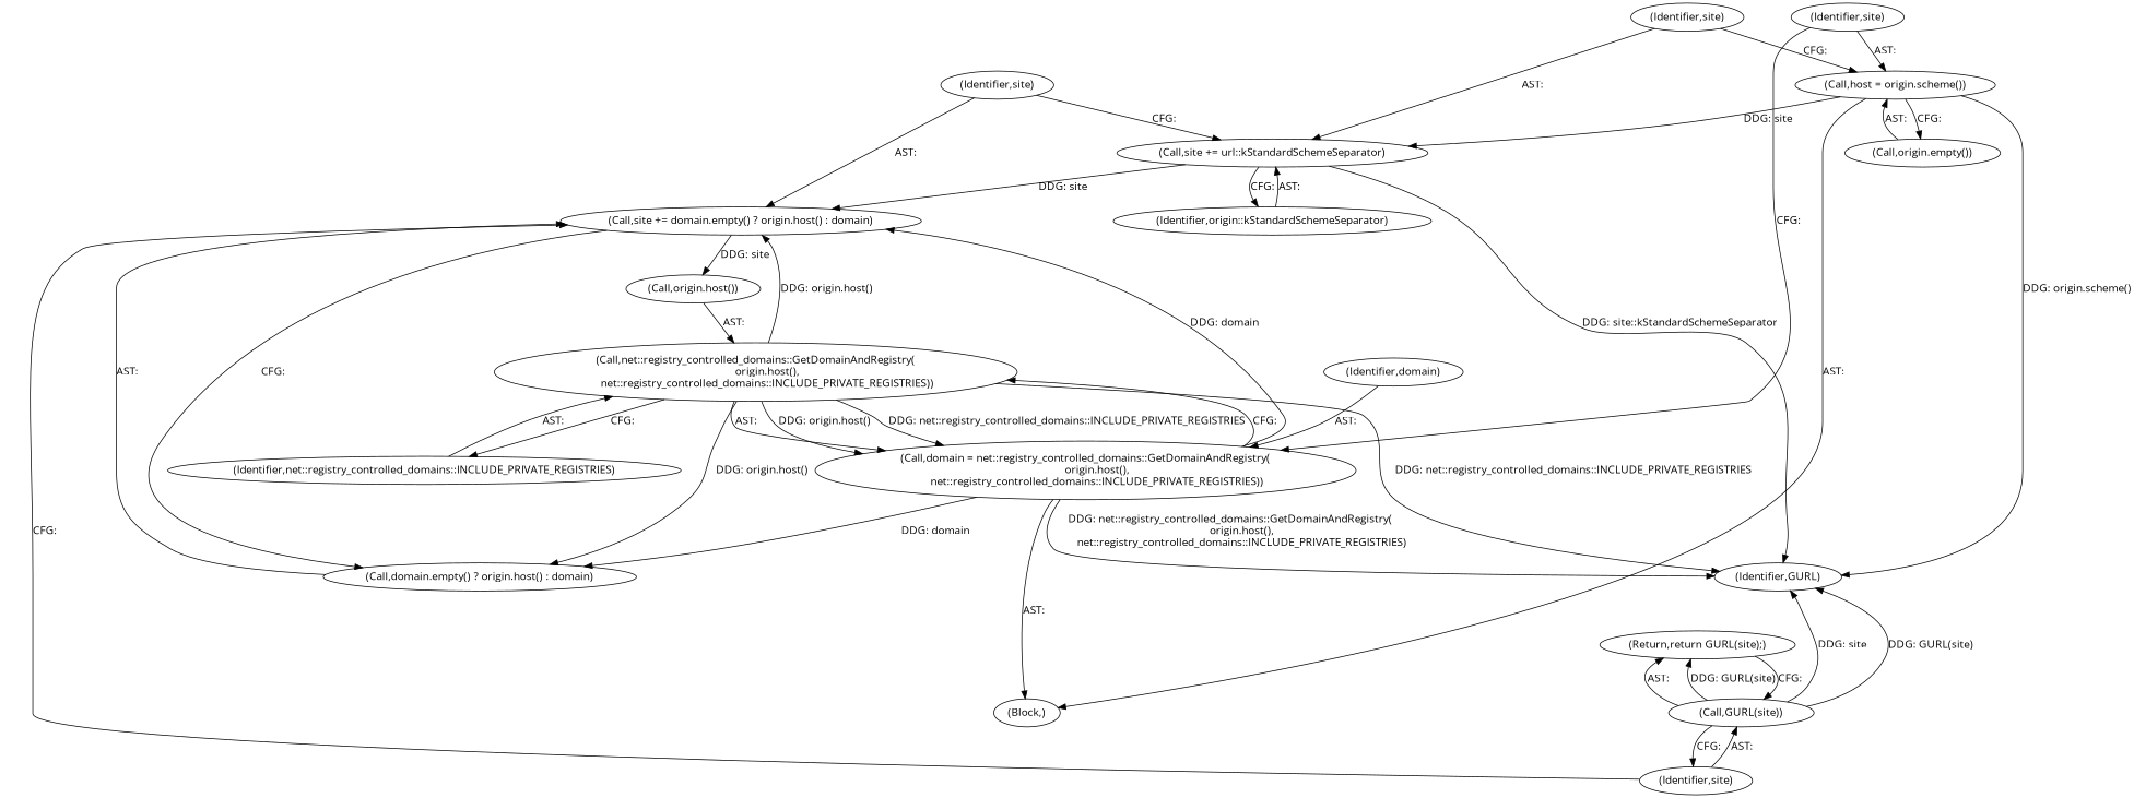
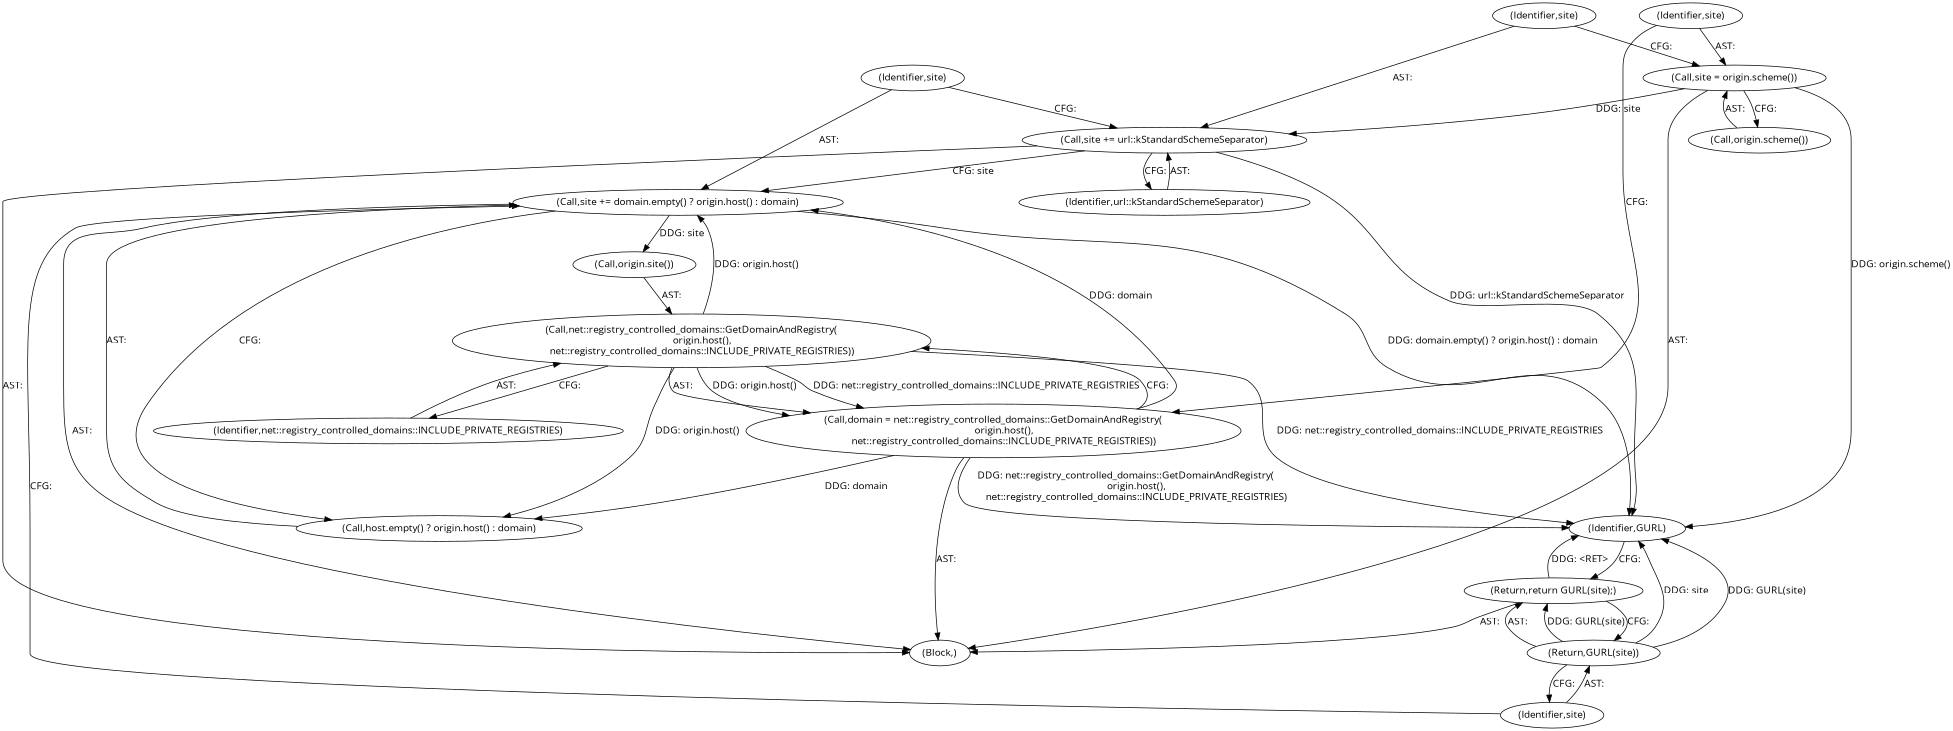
  digraph {
    fontname="Open Sans"
    node [fontname="Open Sans"]
    edge [fontname="Open Sans"]
    n1 [label="(Call,site += domain.empty() ? origin.host() : domain)"]
    n2 [label="(Identifier,GURL)"]
    n3 [label="(Block,)"]
-   n4 [label="(Call,domain.empty() ? origin.host() : domain)"]
-   n5 [label="(Call,origin.host())"]
-   n6 [label="(Call,GURL(site))"]
+   n4 [label="(Call,host.empty() ? origin.host() : domain)"]
+   n5 [label="(Call,origin.site())"]
+   n6 [label="(Return,GURL(site))"]
    n7 [label="(Return,return GURL(site);)"]
    n8 [label="(Identifier,site)"]
    n9 [label="(Call,net::registry_controlled_domains::GetDomainAndRegistry(\n        origin.host(),\n        net::registry_controlled_domains::INCLUDE_PRIVATE_REGISTRIES))"]
    n10 [label="(Call,domain = net::registry_controlled_domains::GetDomainAndRegistry(\n        origin.host(),\n        net::registry_controlled_domains::INCLUDE_PRIVATE_REGISTRIES))"]
    n11 [label="(Identifier,net::registry_controlled_domains::INCLUDE_PRIVATE_REGISTRIES)"]
    n12 [label="(Call,site += url::kStandardSchemeSeparator)"]
-   n13 [label="(Identifier,origin::kStandardSchemeSeparator)"]
-   n14 [label="(Call,host = origin.scheme())"]
-   n15 [label="(Call,origin.empty())"]
-   n16 [label="(Identifier,domain)"]
+   n13 [label="(Identifier,url::kStandardSchemeSeparator)"]
+   n14 [label="(Call,site = origin.scheme())"]
+   n15 [label="(Call,origin.scheme())"]
    n17 [label="(Identifier,site)"]
    n18 [label="(Identifier,site)"]
    n19 [label="(Identifier,site)"]
+   n1 -> n2 [label="DDG: domain.empty() ? origin.host() : domain"]
+   n1 -> n3 [label="AST: "]
    n1 -> n4 [label="CFG: "]
    n1 -> n5 [label="DDG: site"]
+   n2 -> n7 [label="CFG: "]
    n4 -> n1 [label="AST: "]
    n5 -> n9 [label="AST: "]
    n6 -> n2 [label="DDG: GURL(site)"]
    n6 -> n2 [label="DDG: site"]
    n6 -> n7 [label="AST: "]
    n6 -> n7 [label="DDG: GURL(site)"]
    n6 -> n8 [label="CFG: "]
+   n7 -> n2 [label="DDG: <RET>"]
+   n7 -> n3 [label="AST: "]
    n7 -> n6 [label="CFG: "]
    n8 -> n1 [label="CFG: "]
    n8 -> n6 [label="AST: "]
    n9 -> n1 [label="DDG: origin.host()"]
    n9 -> n2 [label="DDG: net::registry_controlled_domains::INCLUDE_PRIVATE_REGISTRIES"]
    n9 -> n4 [label="DDG: origin.host()"]
    n9 -> n10 [label="AST: "]
    n9 -> n10 [label="DDG: origin.host()"]
    n9 -> n10 [label="DDG: net::registry_controlled_domains::INCLUDE_PRIVATE_REGISTRIES"]
    n9 -> n11 [label="CFG: "]
    n10 -> n1 [label="DDG: domain"]
    n10 -> n2 [label="DDG: net::registry_controlled_domains::GetDomainAndRegistry(\n        origin.host(),\n        net::registry_controlled_domains::INCLUDE_PRIVATE_REGISTRIES)"]
    n10 -> n3 [label="AST: "]
    n10 -> n4 [label="DDG: domain"]
    n10 -> n9 [label="CFG: "]
    n11 -> n9 [label="AST: "]
-   n12 -> n1 [label="DDG: site"]
-   n12 -> n2 [label="DDG: site::kStandardSchemeSeparator"]
+   n12 -> n1 [label="CFG: site"]
+   n12 -> n2 [label="DDG: url::kStandardSchemeSeparator"]
+   n12 -> n3 [label="AST: "]
    n12 -> n13 [label="CFG: "]
    n13 -> n12 [label="AST: "]
    n14 -> n2 [label="DDG: origin.scheme()"]
    n14 -> n3 [label="AST: "]
    n14 -> n12 [label="DDG: site"]
    n14 -> n15 [label="CFG: "]
    n15 -> n14 [label="AST: "]
-   n16 -> n10 [label="AST: "]
    n17 -> n12 [label="AST: "]
    n17 -> n14 [label="CFG: "]
    n18 -> n1 [label="AST: "]
    n18 -> n12 [label="CFG: "]
    n19 -> n10 [label="CFG: "]
    n19 -> n14 [label="AST: "]
  }
